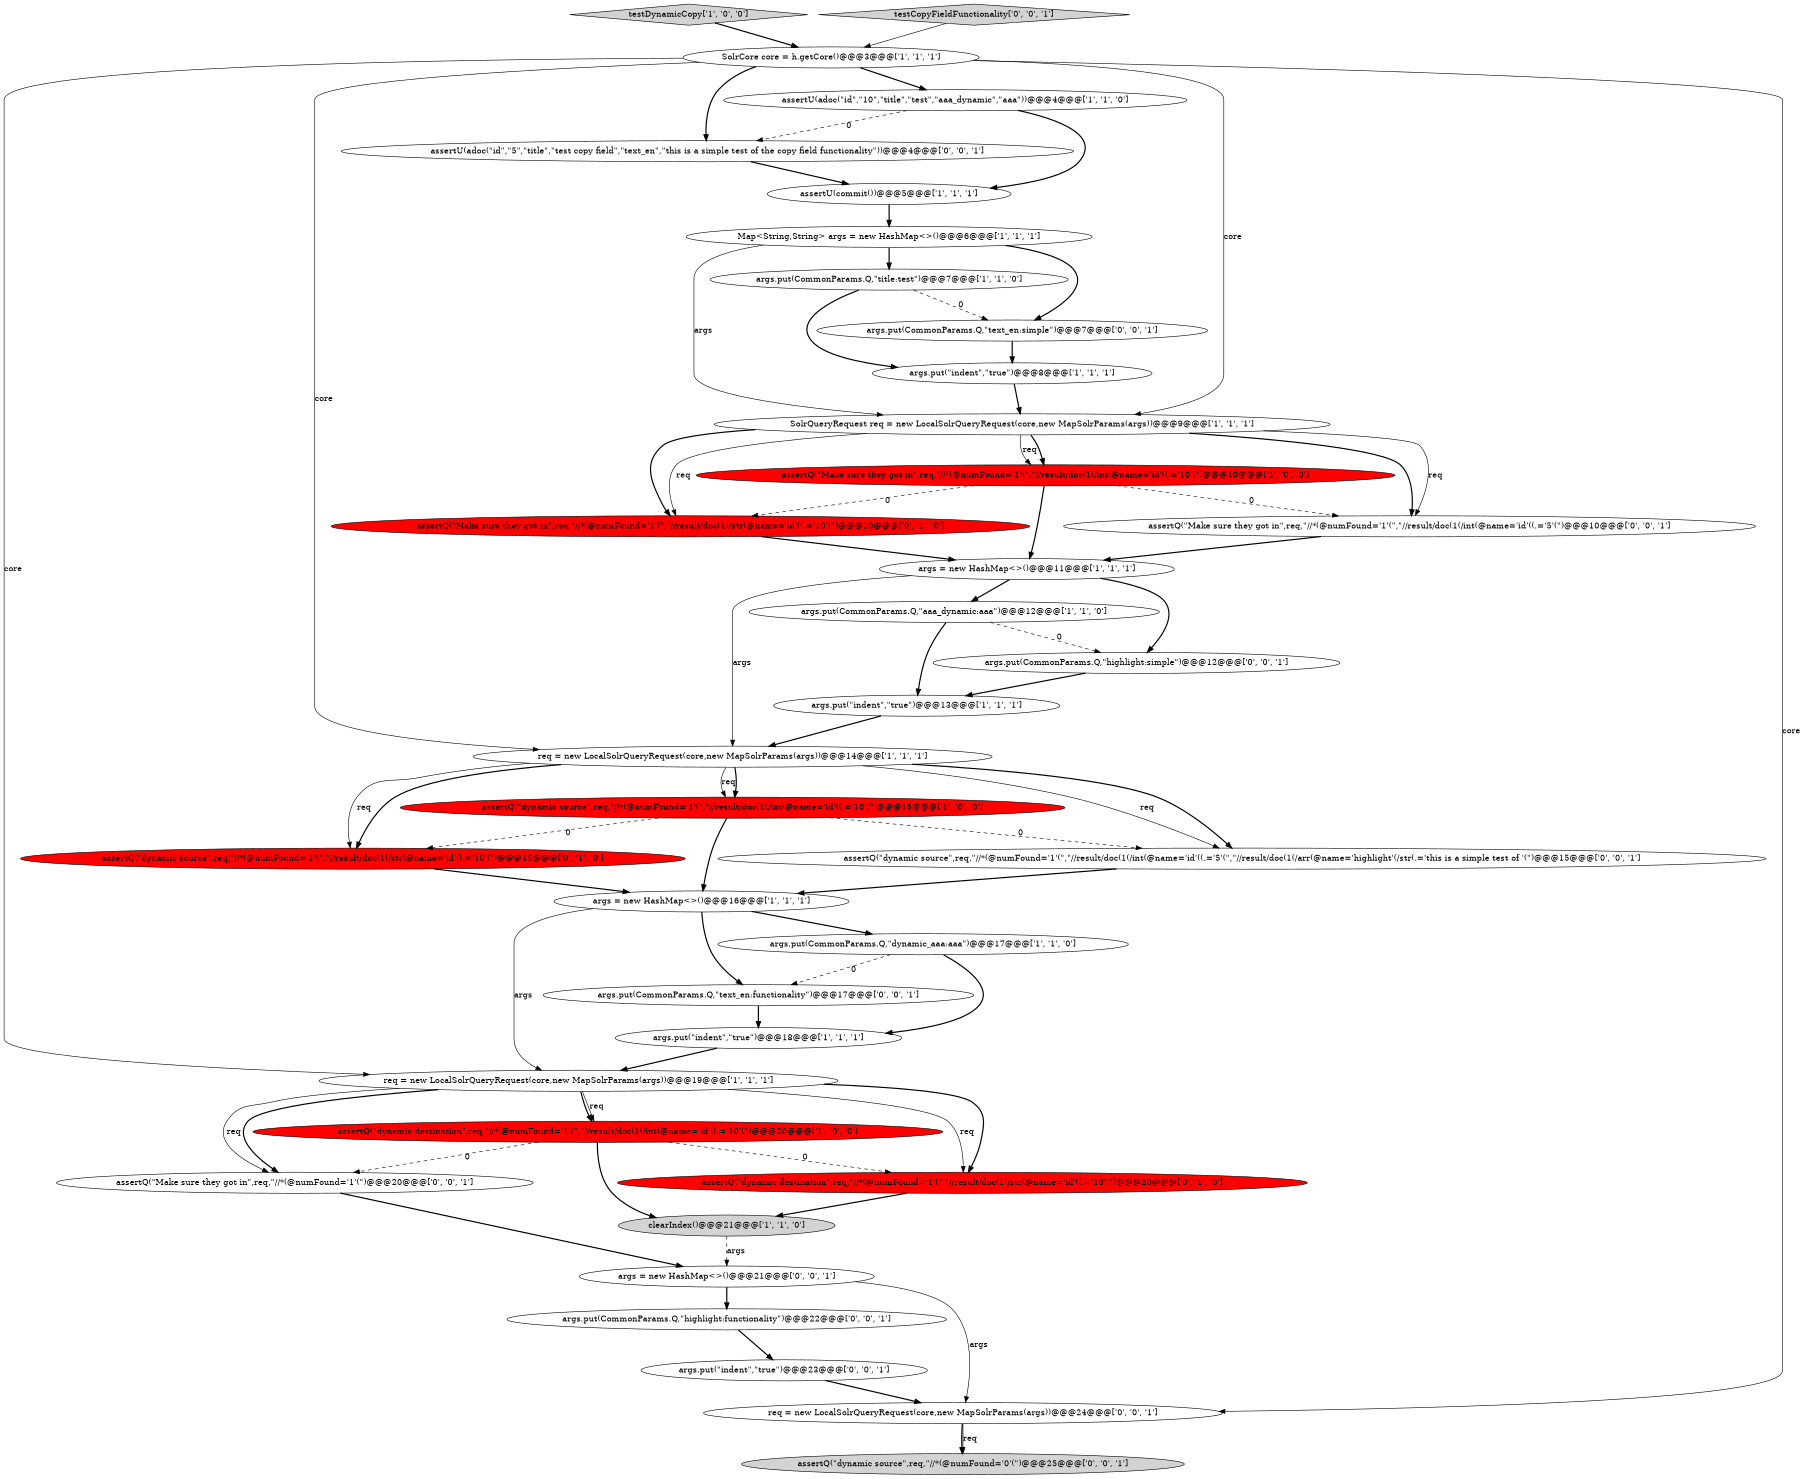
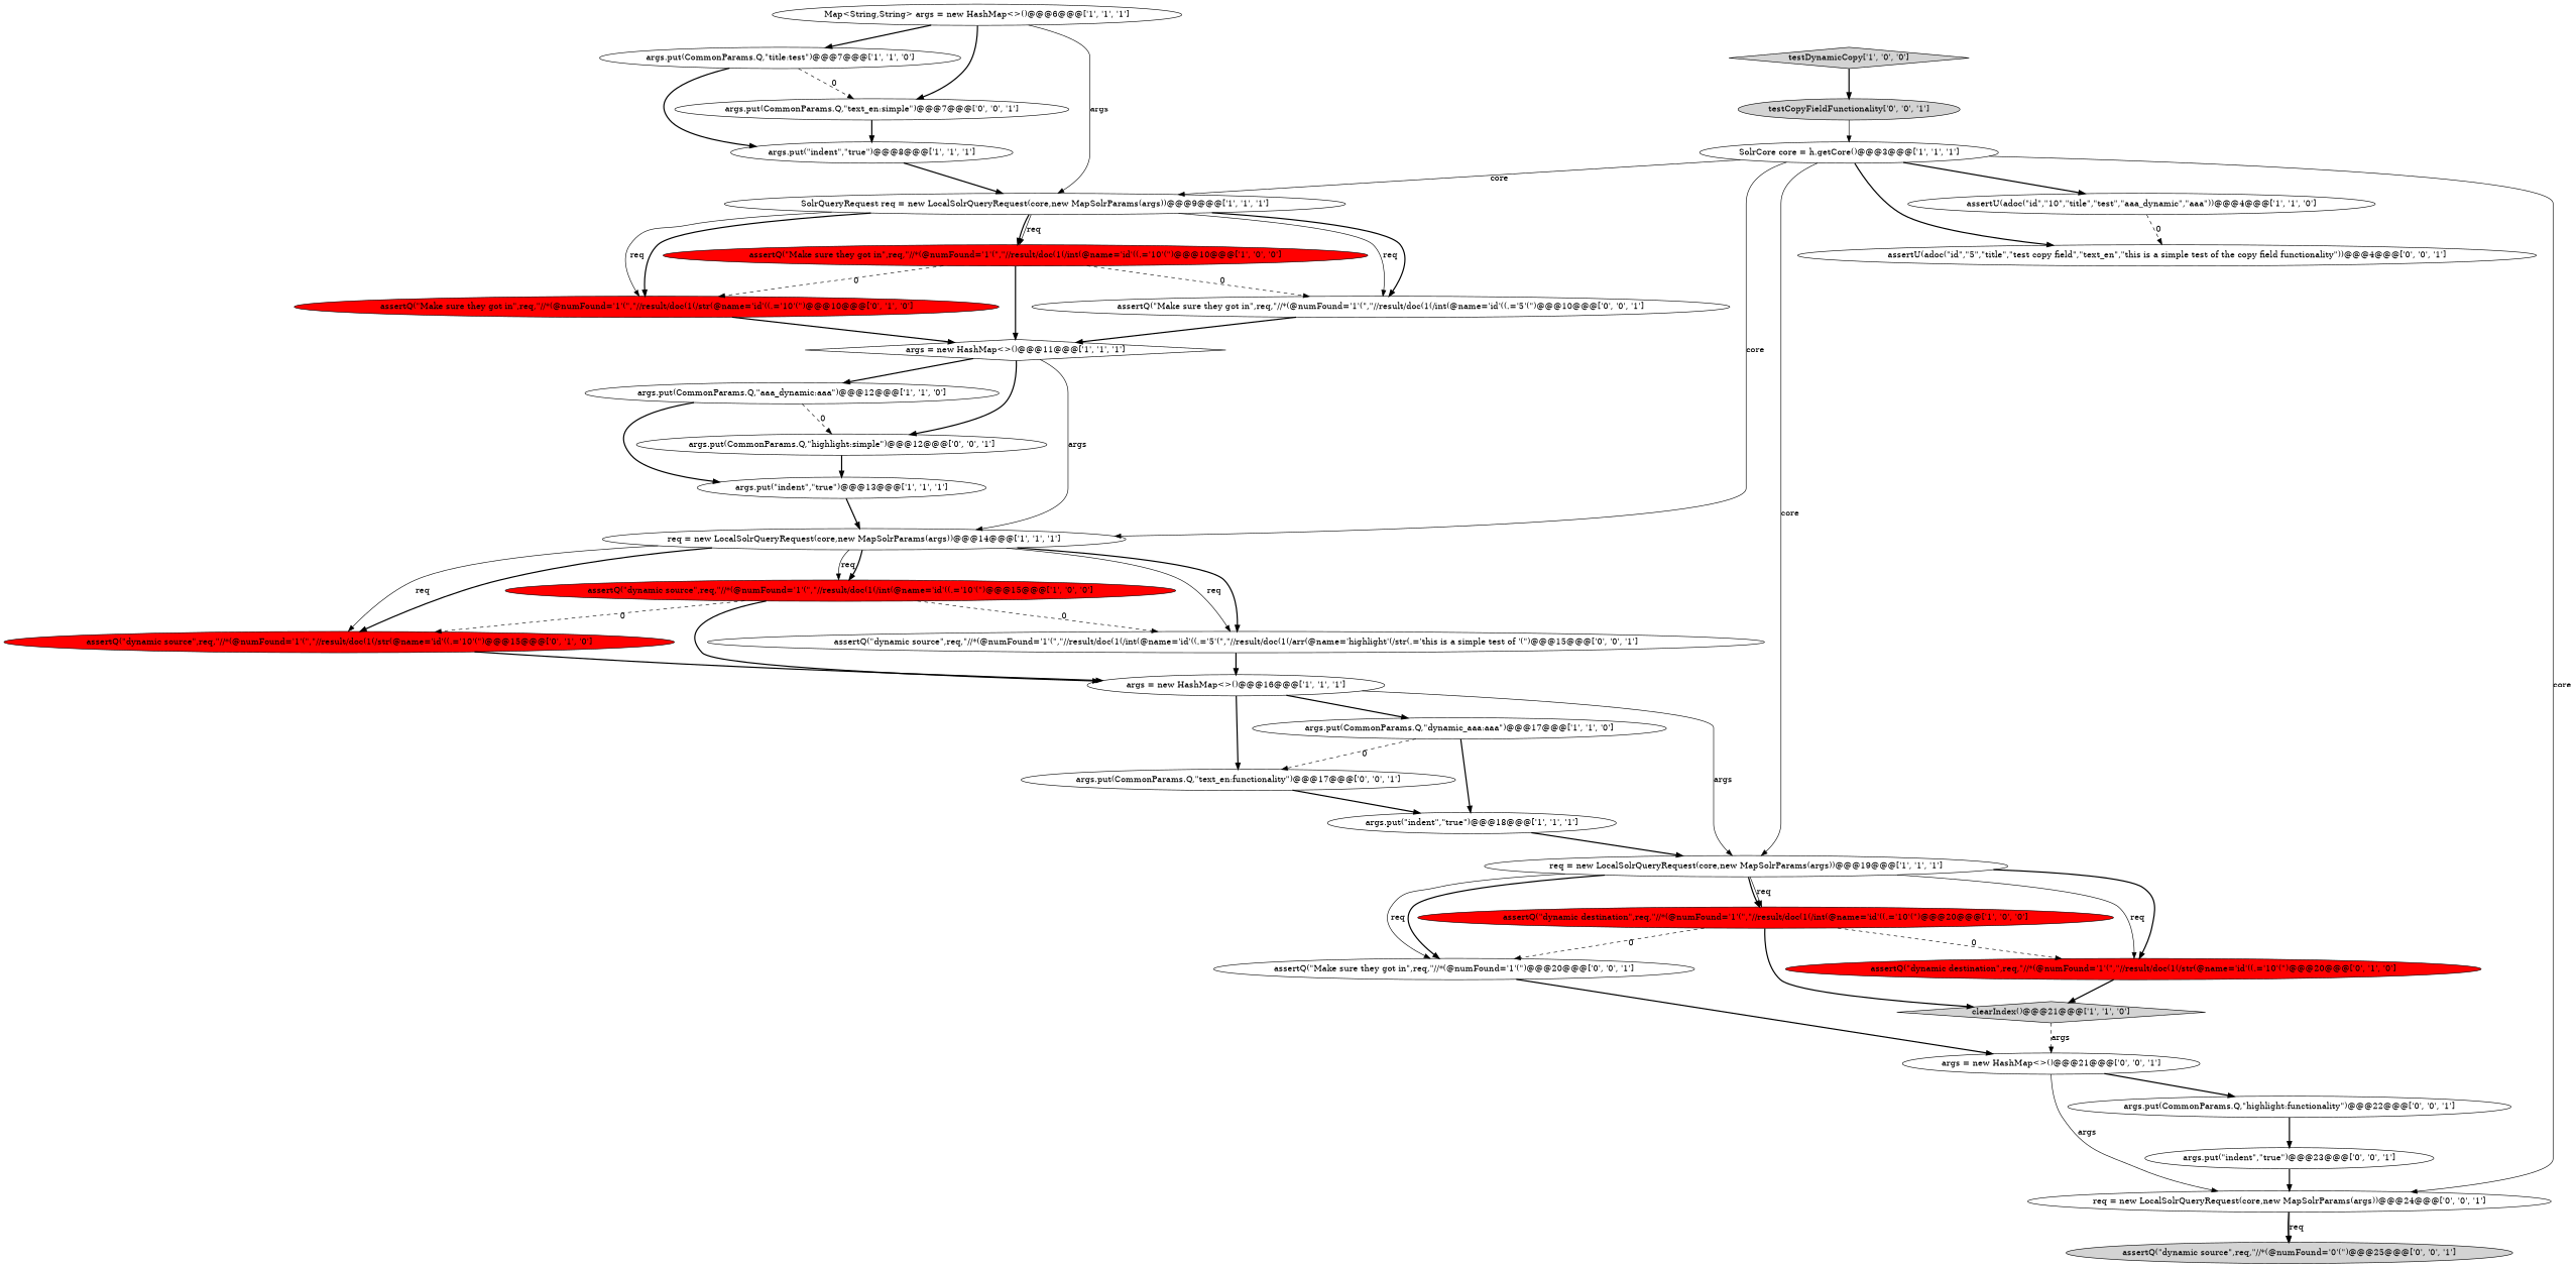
  digraph {
    node [fillcolor=white shape=ellipse style=filled]
    edge [style=bold]
    n1 [fillcolor=red label="assertQ(\"Make sure they got in\",req,\"//*(@numFound='1'(\",\"//result/doc(1(/int(@name='id'((.='10'(\")@@@10@@@['1', '0', '0']"]
-   n2 [label="args = new HashMap<>()@@@11@@@['1', '1', '1']"]
+   n2 [label="args = new HashMap<>()@@@11@@@['1', '1', '1']" shape=diamond]
    n3 [label="assertQ(\"Make sure they got in\",req,\"//*(@numFound='1'(\",\"//result/doc(1(/int(@name='id'((.='5'(\")@@@10@@@['0', '0', '1']"]
    n4 [fillcolor=red label="assertQ(\"Make sure they got in\",req,\"//*(@numFound='1'(\",\"//result/doc(1(/str(@name='id'((.='10'(\")@@@10@@@['0', '1', '0']"]
    n5 [label="args.put(CommonParams.Q,\"aaa_dynamic:aaa\")@@@12@@@['1', '1', '0']"]
    n6 [label="args.put(CommonParams.Q,\"highlight:simple\")@@@12@@@['0', '0', '1']"]
    n7 [label="req = new LocalSolrQueryRequest(core,new MapSolrParams(args))@@@14@@@['1', '1', '1']"]
    n8 [label="args.put(\"indent\",\"true\")@@@13@@@['1', '1', '1']"]
    n9 [label="args = new HashMap<>()@@@21@@@['0', '0', '1']"]
    n10 [label="args.put(CommonParams.Q,\"highlight:functionality\")@@@22@@@['0', '0', '1']"]
    n11 [label="req = new LocalSolrQueryRequest(core,new MapSolrParams(args))@@@24@@@['0', '0', '1']"]
    n12 [label="args.put(\"indent\",\"true\")@@@23@@@['0', '0', '1']"]
    n13 [fillcolor=lightgray label="assertQ(\"dynamic source\",req,\"//*(@numFound='0'(\")@@@25@@@['0', '0', '1']"]
    n14 [label="args.put(\"indent\",\"true\")@@@18@@@['1', '1', '1']"]
    n15 [label="req = new LocalSolrQueryRequest(core,new MapSolrParams(args))@@@19@@@['1', '1', '1']"]
    n16 [label="assertQ(\"Make sure they got in\",req,\"//*(@numFound='1'(\")@@@20@@@['0', '0', '1']"]
    n17 [fillcolor=red label="assertQ(\"dynamic destination\",req,\"//*(@numFound='1'(\",\"//result/doc(1(/int(@name='id'((.='10'(\")@@@20@@@['1', '0', '0']"]
    n18 [fillcolor=red label="assertQ(\"dynamic destination\",req,\"//*(@numFound='1'(\",\"//result/doc(1(/str(@name='id'((.='10'(\")@@@20@@@['0', '1', '0']"]
    n19 [label="args.put(CommonParams.Q,\"title:test\")@@@7@@@['1', '1', '0']"]
    n20 [label="args.put(CommonParams.Q,\"text_en:simple\")@@@7@@@['0', '0', '1']"]
    n21 [label="args.put(\"indent\",\"true\")@@@8@@@['1', '1', '1']"]
    n22 [label="SolrQueryRequest req = new LocalSolrQueryRequest(core,new MapSolrParams(args))@@@9@@@['1', '1', '1']"]
    n23 [label="assertU(adoc(\"id\",\"5\",\"title\",\"test copy field\",\"text_en\",\"this is a simple test of the copy field functionality\"))@@@4@@@['0', '0', '1']"]
-   n24 [label="assertU(commit())@@@5@@@['1', '1', '1']"]
    n25 [label="Map<String,String> args = new HashMap<>()@@@6@@@['1', '1', '1']"]
    n26 [fillcolor=lightgray label="testDynamicCopy['1', '0', '0']" shape=diamond]
    n27 [label="SolrCore core = h.getCore()@@@3@@@['1', '1', '1']"]
    n28 [label="assertU(adoc(\"id\",\"10\",\"title\",\"test\",\"aaa_dynamic\",\"aaa\"))@@@4@@@['1', '1', '0']"]
    n29 [label="args.put(CommonParams.Q,\"dynamic_aaa:aaa\")@@@17@@@['1', '1', '0']"]
    n30 [label="args.put(CommonParams.Q,\"text_en:functionality\")@@@17@@@['0', '0', '1']"]
    n31 [fillcolor=red label="assertQ(\"dynamic source\",req,\"//*(@numFound='1'(\",\"//result/doc(1(/str(@name='id'((.='10'(\")@@@15@@@['0', '1', '0']"]
    n32 [label="args = new HashMap<>()@@@16@@@['1', '1', '1']"]
-   n33 [fillcolor=lightgray label="testCopyFieldFunctionality['0', '0', '1']" shape=diamond]
+   n33 [fillcolor=lightgray label="testCopyFieldFunctionality['0', '0', '1']"]
    n34 [fillcolor=red label="assertQ(\"dynamic source\",req,\"//*(@numFound='1'(\",\"//result/doc(1(/int(@name='id'((.='10'(\")@@@15@@@['1', '0', '0']"]
    n35 [label="assertQ(\"dynamic source\",req,\"//*(@numFound='1'(\",\"//result/doc(1(/int(@name='id'((.='5'(\",\"//result/doc(1(/arr(@name='highlight'(/str(.='this is a simple test of '(\")@@@15@@@['0', '0', '1']"]
-   n36 [fillcolor=lightgray label="clearIndex()@@@21@@@['1', '1', '0']"]
+   n36 [fillcolor=lightgray label="clearIndex()@@@21@@@['1', '1', '0']" shape=diamond]
    n1 -> n2
    n1 -> n3 [label=0 style=dashed]
    n1 -> n4 [label=0 style=dashed]
    n2 -> n5
    n2 -> n6
    n2 -> n7 [label=args style=solid]
    n3 -> n2
    n4 -> n2
    n5 -> n6 [label=0 style=dashed]
    n5 -> n8
    n6 -> n8
    n7 -> n31
    n7 -> n31 [label=req style=solid]
    n7 -> n34 [label=req style=solid]
    n7 -> n34
    n7 -> n35 [label=req style=solid]
    n7 -> n35
    n8 -> n7
    n9 -> n10
    n9 -> n11 [label=args style=solid]
    n10 -> n12
    n11 -> n13
    n11 -> n13 [label=req style=solid]
    n12 -> n11
    n14 -> n15
    n15 -> n16
    n15 -> n16 [label=req style=solid]
    n15 -> n17 [label=req style=solid]
    n15 -> n17
    n15 -> n18
    n15 -> n18 [label=req style=solid]
    n16 -> n9
    n17 -> n16 [label=0 style=dashed]
    n17 -> n18 [label=0 style=dashed]
    n17 -> n36
    n18 -> n36
    n19 -> n20 [label=0 style=dashed]
    n19 -> n21
    n20 -> n21
    n21 -> n22
    n22 -> n1 [label=req style=solid]
    n22 -> n1
    n22 -> n3 [label=req style=solid]
    n22 -> n3
    n22 -> n4
    n22 -> n4 [label=req style=solid]
-   n23 -> n24
-   n24 -> n25
    n25 -> n19
    n25 -> n20
    n25 -> n22 [label=args style=solid]
-   n26 -> n27
+   n26 -> n33
    n27 -> n7 [label=core style=solid]
    n27 -> n11 [label=core style=solid]
    n27 -> n15 [label=core style=solid]
    n27 -> n22 [label=core style=solid]
    n27 -> n23
    n27 -> n28
    n28 -> n23 [label=0 style=dashed]
-   n28 -> n24
    n29 -> n14
    n29 -> n30 [label=0 style=dashed]
    n30 -> n14
    n31 -> n32
    n32 -> n15 [label=args style=solid]
    n32 -> n29
    n32 -> n30
    n33 -> n27 [style=solid]
    n34 -> n31 [label=0 style=dashed]
    n34 -> n32
    n34 -> n35 [label=0 style=dashed]
    n35 -> n32
    n36 -> n9 [label=args style=dashed]
  }
